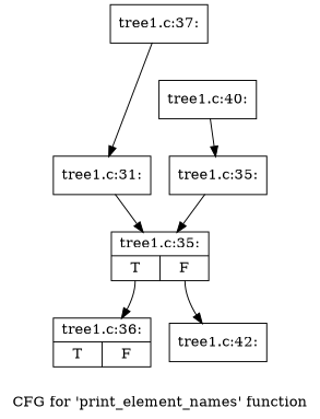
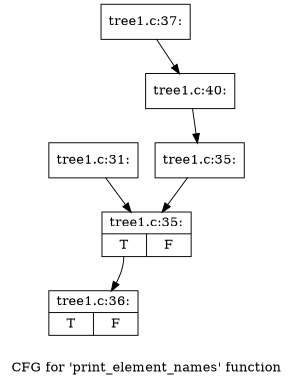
  digraph {
    fontname="DejaVu Serif"
    label="CFG for 'print_element_names' function"
    node [fontname="DejaVu Serif" shape=record]
    edge [fontname="DejaVu Serif"]
    n1 [label="{tree1.c:31:}"]
    n2 [label="{tree1.c:35:|{<s0>T|<s1>F}}"]
    n3 [label="{tree1.c:36:|{<s0>T|<s1>F}}"]
-   n4 [label="{tree1.c:42:}"]
    n5 [label="{tree1.c:37:}"]
    n6 [label="{tree1.c:40:}"]
    n7 [label="{tree1.c:35:}"]
    n1 -> n2
    n2 -> n3 [tailport=s0]
-   n2 -> n4 [tailport=s1]
-   n5 -> n1
+   n5 -> n6
    n6 -> n7
    n7 -> n2
  }
